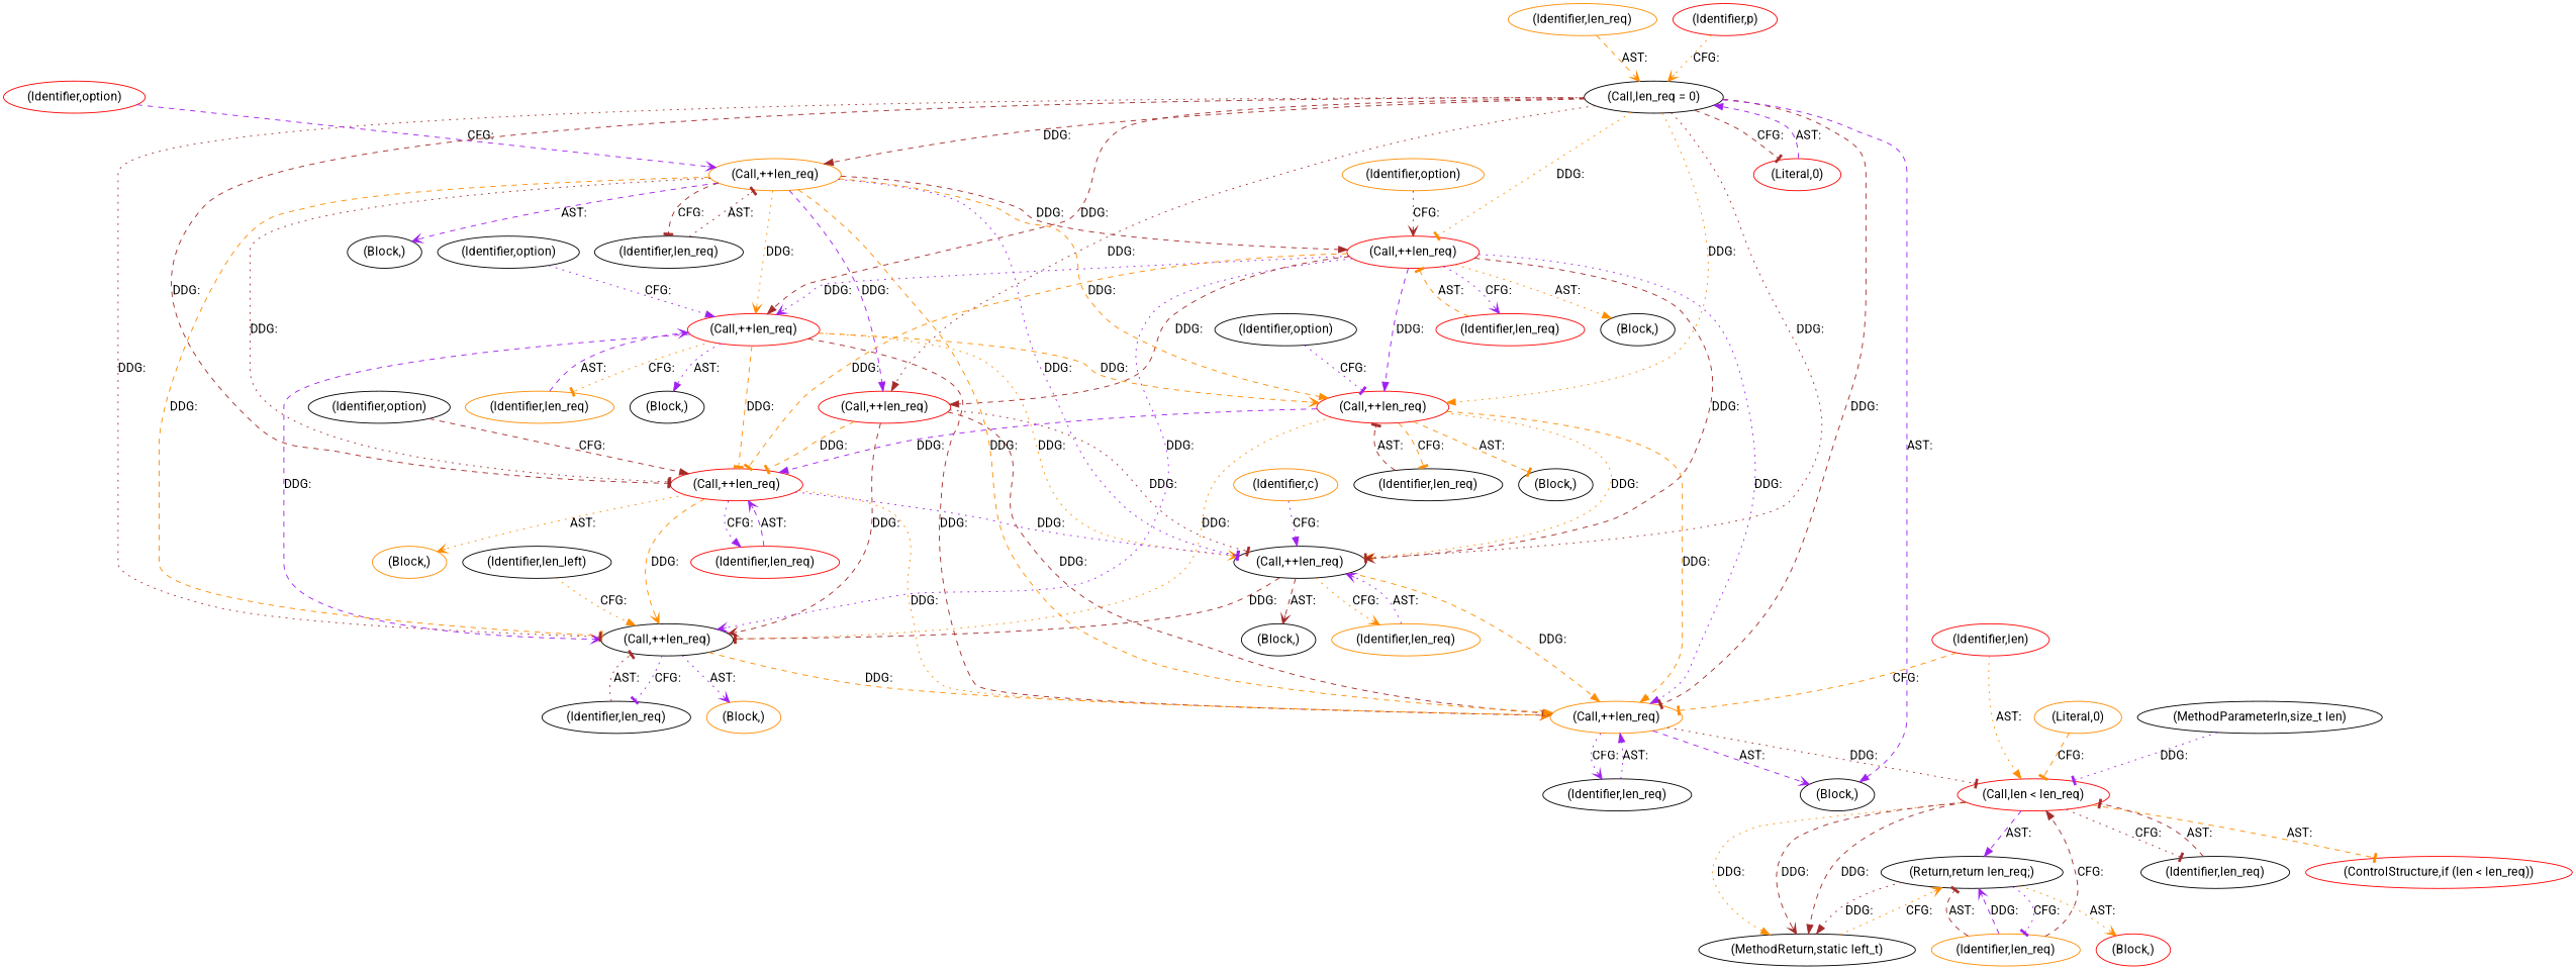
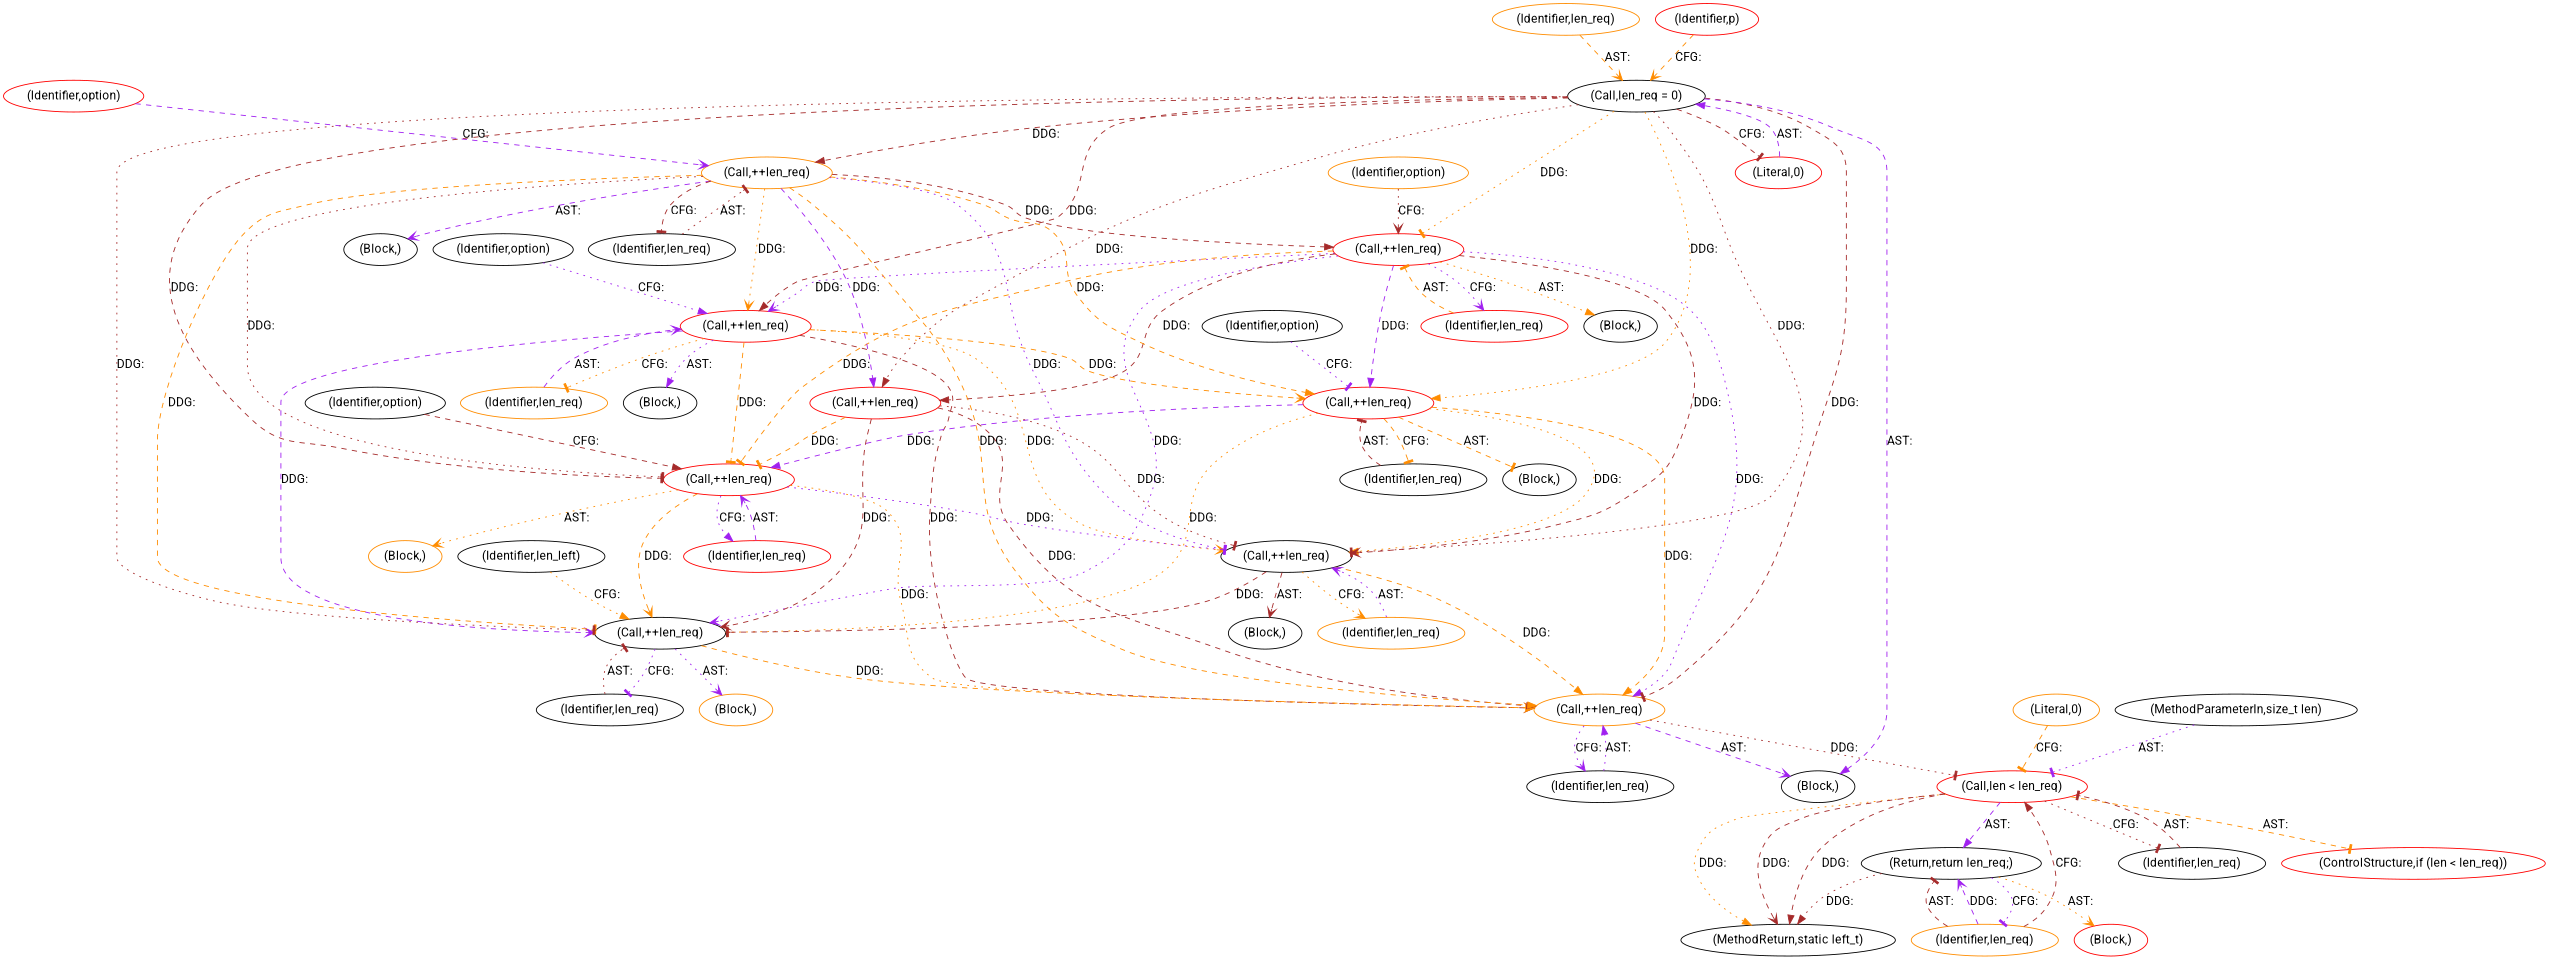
  digraph {
    fontname=Roboto
    node [color=black fontname=Roboto]
    edge [arrowhead=tee color=darkorange fontname=Roboto style=dashed]
    n1 [color=red label="(Call,++len_req)"]
    n2 [color=red label="(Call,++len_req)"]
    n3 [color=red label="(Call,++len_req)"]
    n4 [label="(Call,++len_req)"]
    n5 [label="(Call,++len_req)"]
    n6 [color=darkorange label="(Call,++len_req)"]
    n7 [color=darkorange label="(Identifier,len_req)"]
    n8 [label="(Block,)"]
    n9 [label="(Identifier,len_req)"]
    n10 [label="(Block,)"]
    n11 [color=red label="(Identifier,len_req)"]
    n12 [color=darkorange label="(Block,)"]
    n13 [color=darkorange label="(Identifier,len_req)"]
    n14 [label="(Block,)"]
    n15 [color=darkorange label="(Block,)"]
    n16 [label="(Identifier,len_req)"]
    n17 [label="(Block,)"]
    n18 [color=red label="(Call,len < len_req)"]
    n19 [label="(Identifier,len_req)"]
    n20 [color=red label="(Call,++len_req)"]
    n21 [color=red label="(Identifier,len_req)"]
    n22 [color=red label="(Call,++len_req)"]
    n23 [label="(Block,)"]
    n24 [color=darkorange label="(Call,++len_req)"]
    n25 [label="(Block,)"]
    n26 [label="(Identifier,len_req)"]
    n27 [label="(Call,len_req = 0)"]
    n28 [color=red label="(Literal,0)"]
    n29 [label="(Return,return len_req;)"]
    n30 [label="(Identifier,len_req)"]
    n31 [label="(MethodReturn,static left_t)"]
    n32 [color=red label="(ControlStructure,if (len < len_req))"]
    n33 [color=darkorange label="(Identifier,len_req)"]
    n34 [color=red label="(Block,)"]
    n35 [color=darkorange label="(Identifier,len_req)"]
-   n36 [color=darkorange label="(Identifier,c)"]
    n37 [color=darkorange label="(Literal,0)"]
    n38 [color=darkorange label="(Identifier,option)"]
-   n39 [color=red label="(Identifier,len)"]
    n40 [label="(Identifier,option)"]
    n41 [label="(MethodParameterIn,size_t len)"]
    n42 [color=red label="(Identifier,p)"]
    n43 [label="(Identifier,option)"]
    n44 [label="(Identifier,len_left)"]
    n45 [label="(Identifier,option)"]
    n46 [color=red label="(Identifier,option)"]
    n1 -> n2 [arrowhead=vee label="DDG: "]
    n1 -> n3 [label="DDG: "]
    n1 -> n4 [arrowhead=vee label="DDG: " style=dotted]
    n1 -> n5 [arrowhead=vee color=purple label="DDG: "]
    n1 -> n6 [arrowhead=vee color=brown label="DDG: "]
    n1 -> n7 [label="CFG: " style=dotted]
    n1 -> n8 [arrowhead=normal color=purple label="AST: " style=dotted]
    n2 -> n3 [arrowhead=normal color=purple label="DDG: "]
    n2 -> n4 [arrowhead=normal label="DDG: " style=dotted]
    n2 -> n5 [label="DDG: " style=dotted]
    n2 -> n6 [arrowhead=normal label="DDG: "]
    n2 -> n9 [label="CFG: "]
    n2 -> n10 [label="AST: "]
    n3 -> n4 [color=purple label="DDG: " style=dotted]
    n3 -> n5 [arrowhead=vee label="DDG: "]
    n3 -> n6 [arrowhead=vee label="DDG: " style=dotted]
    n3 -> n11 [arrowhead=normal color=purple label="CFG: " style=dotted]
    n3 -> n12 [arrowhead=vee label="AST: " style=dotted]
    n4 -> n5 [color=brown label="DDG: "]
    n4 -> n6 [arrowhead=normal label="DDG: "]
    n4 -> n13 [arrowhead=vee label="CFG: " style=dotted]
    n4 -> n14 [arrowhead=vee color=brown label="AST: "]
    n5 -> n6 [arrowhead=normal label="DDG: "]
    n5 -> n15 [arrowhead=vee color=purple label="AST: " style=dotted]
    n5 -> n16 [color=purple label="CFG: " style=dotted]
    n6 -> n17 [arrowhead=vee color=purple label="AST: "]
    n6 -> n18 [color=brown label="DDG: " style=dotted]
    n6 -> n19 [arrowhead=vee color=purple label="CFG: " style=dotted]
    n7 -> n1 [arrowhead=vee color=purple label="AST: "]
    n9 -> n2 [color=brown label="AST: "]
    n11 -> n3 [arrowhead=vee color=purple label="AST: "]
    n13 -> n4 [arrowhead=vee color=purple label="AST: " style=dotted]
    n16 -> n5 [color=brown label="AST: " style=dotted]
    n18 -> n29 [arrowhead=normal color=purple label="AST: "]
    n18 -> n30 [color=brown label="CFG: " style=dotted]
    n18 -> n31 [arrowhead=normal label="DDG: " style=dotted]
    n18 -> n31 [arrowhead=vee color=brown label="DDG: "]
    n18 -> n31 [arrowhead=normal color=brown label="DDG: "]
    n18 -> n32 [label="AST: "]
    n19 -> n6 [arrowhead=normal color=purple label="AST: " style=dotted]
    n20 -> n1 [arrowhead=vee color=purple label="DDG: " style=dotted]
    n20 -> n2 [arrowhead=normal color=purple label="DDG: "]
    n20 -> n3 [label="DDG: "]
    n20 -> n4 [arrowhead=vee color=brown label="DDG: "]
    n20 -> n5 [arrowhead=vee color=purple label="DDG: " style=dotted]
    n20 -> n6 [arrowhead=normal color=purple label="DDG: " style=dotted]
    n20 -> n21 [arrowhead=vee color=purple label="CFG: " style=dotted]
    n20 -> n22 [arrowhead=normal color=brown label="DDG: "]
    n20 -> n23 [arrowhead=normal label="AST: " style=dotted]
    n21 -> n20 [label="AST: "]
    n22 -> n3 [label="DDG: "]
    n22 -> n4 [color=brown label="DDG: " style=dotted]
    n22 -> n5 [arrowhead=vee color=brown label="DDG: "]
    n22 -> n6 [arrowhead=normal color=brown label="DDG: "]
    n24 -> n1 [arrowhead=vee label="DDG: " style=dotted]
    n24 -> n2 [arrowhead=normal label="DDG: "]
    n24 -> n3 [color=brown label="DDG: " style=dotted]
    n24 -> n4 [color=purple label="DDG: " style=dotted]
    n24 -> n5 [label="DDG: "]
    n24 -> n6 [arrowhead=normal label="DDG: "]
    n24 -> n20 [arrowhead=normal color=brown label="DDG: "]
    n24 -> n22 [arrowhead=normal color=purple label="DDG: "]
    n24 -> n25 [arrowhead=vee color=purple label="AST: "]
    n24 -> n26 [color=brown label="CFG: "]
    n26 -> n24 [color=brown label="AST: " style=dotted]
    n27 -> n1 [arrowhead=normal color=brown label="DDG: "]
    n27 -> n2 [arrowhead=normal label="DDG: " style=dotted]
    n27 -> n3 [color=brown label="DDG: "]
    n27 -> n4 [color=brown label="DDG: " style=dotted]
    n27 -> n5 [color=brown label="DDG: " style=dotted]
    n27 -> n6 [color=brown label="DDG: "]
    n27 -> n17 [arrowhead=normal color=purple label="AST: "]
    n27 -> n20 [label="DDG: " style=dotted]
    n27 -> n22 [arrowhead=normal color=brown label="DDG: " style=dotted]
    n27 -> n24 [arrowhead=normal color=brown label="DDG: "]
    n27 -> n28 [color=brown label="CFG: "]
    n28 -> n27 [arrowhead=normal color=purple label="AST: "]
    n29 -> n31 [arrowhead=normal color=brown label="DDG: " style=dotted]
    n29 -> n33 [color=purple label="CFG: " style=dotted]
    n29 -> n34 [arrowhead=vee label="AST: " style=dotted]
    n30 -> n18 [color=brown label="AST: "]
-   n31 -> n29 [arrowhead=vee label="CFG: " style=dotted]
    n33 -> n18 [arrowhead=normal color=brown label="CFG: "]
    n33 -> n29 [color=brown label="AST: "]
    n33 -> n29 [arrowhead=vee color=purple label="DDG: "]
    n35 -> n27 [arrowhead=vee label="AST: "]
-   n36 -> n4 [arrowhead=normal color=purple label="CFG: " style=dotted]
    n37 -> n18 [label="CFG: "]
    n38 -> n20 [arrowhead=vee color=brown label="CFG: " style=dotted]
-   n39 -> n6 [label="CFG: "]
-   n39 -> n18 [arrowhead=normal label="AST: " style=dotted]
    n40 -> n3 [arrowhead=normal color=brown label="CFG: "]
-   n41 -> n18 [color=purple label="DDG: " style=dotted]
-   n42 -> n27 [arrowhead=vee label="CFG: " style=dotted]
+   n41 -> n18 [color=purple label="AST: " style=dotted]
+   n42 -> n27 [arrowhead=vee label="CFG: "]
    n43 -> n1 [arrowhead=normal color=purple label="CFG: " style=dotted]
    n44 -> n5 [arrowhead=normal label="CFG: " style=dotted]
    n45 -> n2 [color=purple label="CFG: " style=dotted]
    n46 -> n24 [arrowhead=vee color=purple label="CFG: "]
  }
